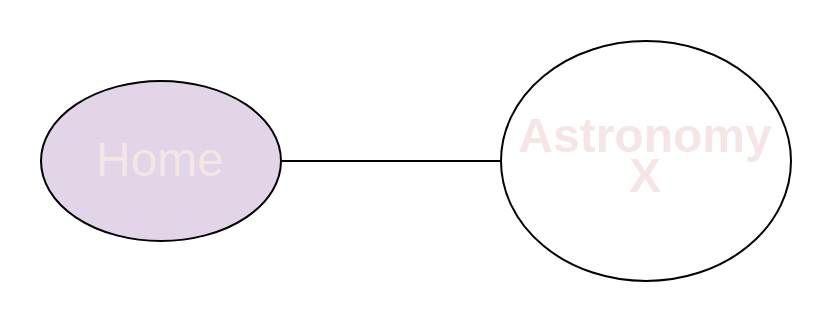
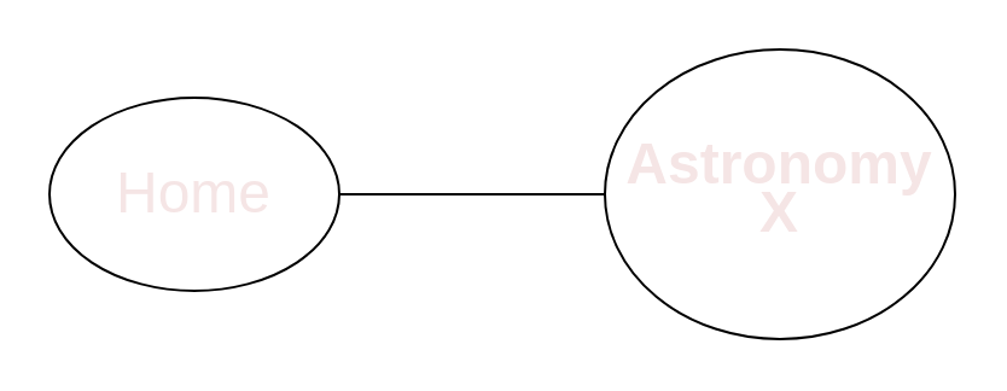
  <mxCell id="0" />
  <mxCell id="1" parent="0" />
  <mxCell id="2" value="&lt;p style=&quot;line-height: 120%;&quot;&gt;&lt;font size=&quot;1&quot; color=&quot;#f5e5e5&quot;&gt;&lt;b style=&quot;font-size: 24px;&quot;&gt;Astronomy X&lt;/b&gt;&lt;/font&gt;&lt;/p&gt;" style="ellipse;whiteSpace=wrap;html=1;" vertex="1" parent="1"><mxGeometry x="250" y="20" width="145" height="120" as="geometry" /></mxCell>
  <mxCell id="3" value="" style="endArrow=none;html=1;fontSize=24;fontColor=#f5e5e5;entryX=0;entryY=0.5;entryDx=0;entryDy=0;" edge="1" parent="1" target="2"><mxGeometry width="50" height="50" relative="1" as="geometry"><mxPoint x="140" y="80" as="sourcePoint" /><mxPoint x="280" y="90" as="targetPoint" /></mxGeometry></mxCell>
- <mxCell id="4" value="Home" style="ellipse;whiteSpace=wrap;html=1;fontSize=24;fontColor=#f5e5e5;fillColor=#e1d5e7;" vertex="1" parent="1"><mxGeometry x="20" y="40" width="120" height="80" as="geometry" /></mxCell>
+ <mxCell id="4" value="Home" style="ellipse;whiteSpace=wrap;html=1;fontSize=24;fontColor=#f5e5e5;" vertex="1" parent="1"><mxGeometry x="20" y="40" width="120" height="80" as="geometry" /></mxCell>
